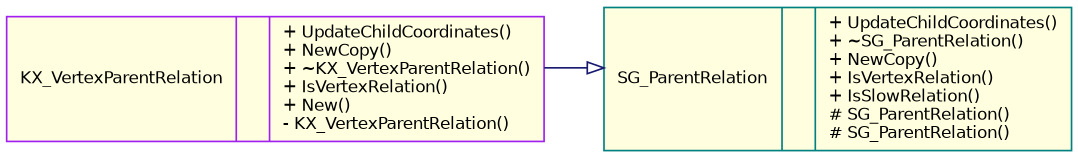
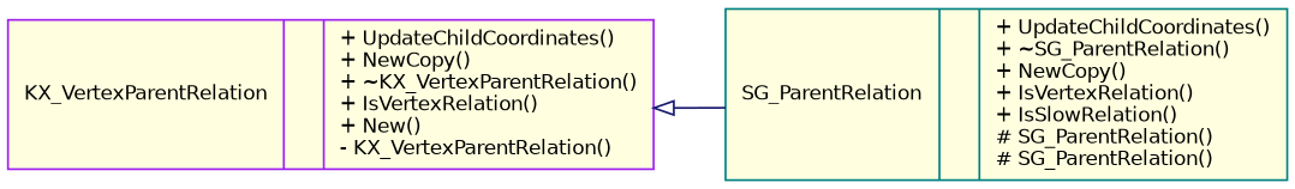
  digraph {
    rankdir=LR
    node [fillcolor=lightyellow fontname=Helvetica fontsize=10 shape=record style=filled]
    n1 [color=purple fontcolor=black height=0.2 label="{KX_VertexParentRelation\n||+ UpdateChildCoordinates()\l+ NewCopy()\l+ ~KX_VertexParentRelation()\l+ IsVertexRelation()\l+ New()\l- KX_VertexParentRelation()\l}" width=0.4]
    n2 [color=teal height=0.2 label="{SG_ParentRelation\n||+ UpdateChildCoordinates()\l+ ~SG_ParentRelation()\l+ NewCopy()\l+ IsVertexRelation()\l+ IsSlowRelation()\l# SG_ParentRelation()\l# SG_ParentRelation()\l}" width=0.4]
-   n2 -> n1 [arrowtail=empty color=midnightblue dir=back fontname=Helvetica fontsize=10 labelfontname=Helvetica labelfontsize=10 style=solid]
+   n1 -> n2 [arrowtail=empty color=midnightblue dir=back fontname=Helvetica fontsize=10 labelfontname=Helvetica labelfontsize=10 style=solid]
  }
